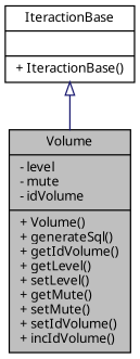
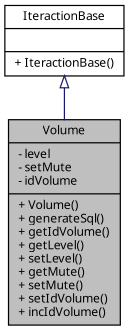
  digraph {
    node [color=black fontname="FreeSans.ttf" fontsize=10 shape=record style=filled]
-   n1 [fillcolor=grey75 fontcolor=black height=0.2 label="{Volume\n|- level\l- mute\l- idVolume\l|+ Volume()\l+ generateSql()\l+ getIdVolume()\l+ getLevel()\l+ setLevel()\l+ getMute()\l+ setMute()\l+ setIdVolume()\l+ incIdVolume()\l}" width=0.4]
+   n1 [fillcolor=grey75 fontcolor=black height=0.2 label="{Volume\n|- level\l- setMute\l- idVolume\l|+ Volume()\l+ generateSql()\l+ getIdVolume()\l+ getLevel()\l+ setLevel()\l+ getMute()\l+ setMute()\l+ setIdVolume()\l+ incIdVolume()\l}" width=0.4]
    n2 [fillcolor=white height=0.2 label="{IteractionBase\n||+ IteractionBase()\l}" width=0.4]
    n2 -> n1 [arrowtail=empty color=midnightblue dir=back fontname="FreeSans.ttf" fontsize=10 labelfontname="FreeSans.ttf" labelfontsize=10 style=solid]
  }
